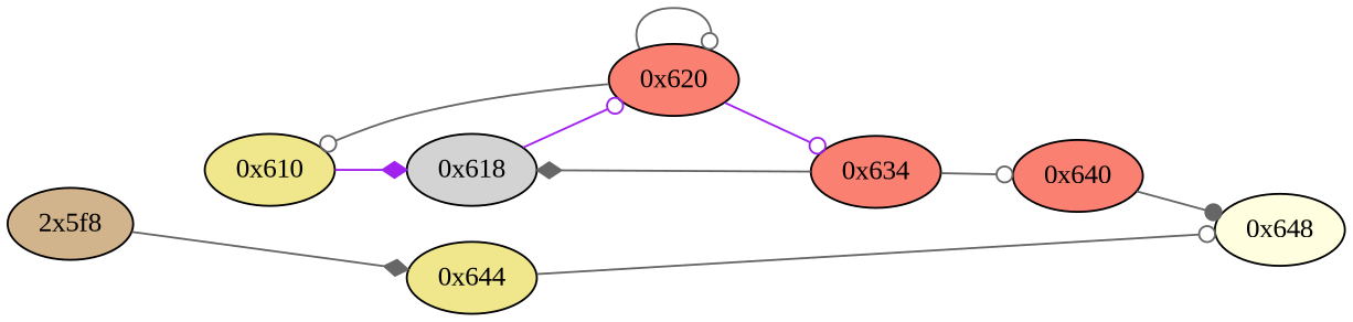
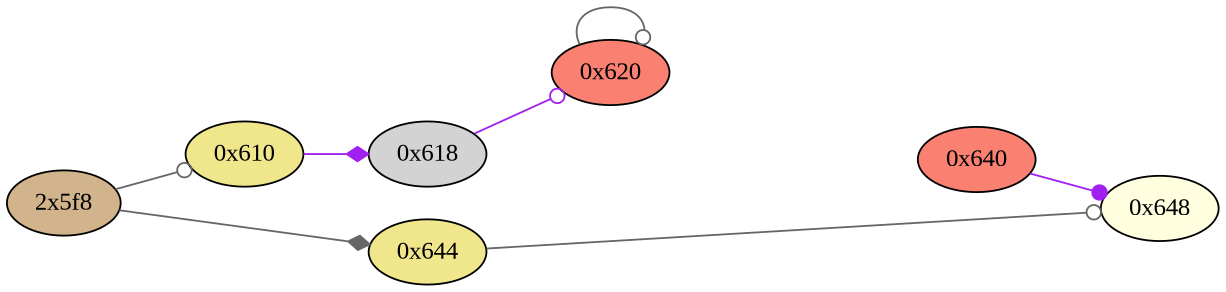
  digraph {
    fontname="Liberation Serif"
    rankdir=LR
    node [fillcolor=salmon fontname="Liberation Serif" style=filled]
    edge [arrowhead=odot color=gray40 fontname="Liberation Serif"]
    "0x610" [fillcolor=khaki opcode="[u'add', u'mov']"]
    "0x618" [fillcolor=lightgrey opcode="[u'mov', u'mov']"]
    "0x620" [opcode="[u'and', u'add', u'ldrb', u'cmp', u'b']"]
-   "0x634" [opcode="[u'ldrb', u'cmp', u'b']"]
    "0x648" [fillcolor=lightyellow opcode="[u'ldr', u'add', u'bl', u'mov', u'pop']"]
    "0x644" [fillcolor=khaki opcode="[u'mov']"]
    "0x640" [opcode="[u'b']"]
    n8 [fillcolor=tan label="2x5f8" opcode="[u'push', u'mov', u'ldr', u'ldrb', u'cmp', u'b']"]
    "0x610" -> "0x618" [arrowhead=diamond color=purple]
    "0x618" -> "0x620" [color=purple]
    "0x620" -> "0x620"
-   "0x620" -> "0x634" [color=purple]
-   "0x634" -> "0x618" [arrowhead=diamond]
-   "0x634" -> "0x640"
    "0x644" -> "0x648"
-   "0x640" -> "0x648" [arrowhead=dot]
-   "0x620" -> "0x610"
+   "0x640" -> "0x648" [arrowhead=dot color=purple]
+   n8 -> "0x610"
    n8 -> "0x644" [arrowhead=diamond]
  }
